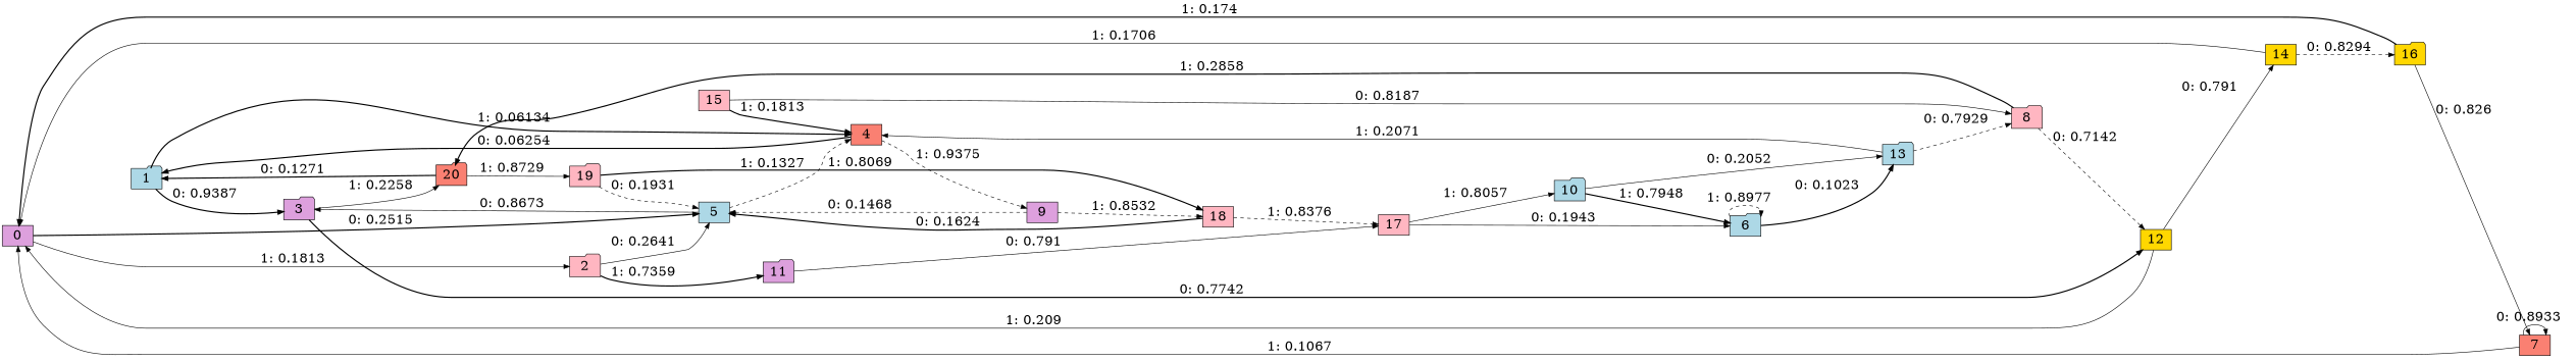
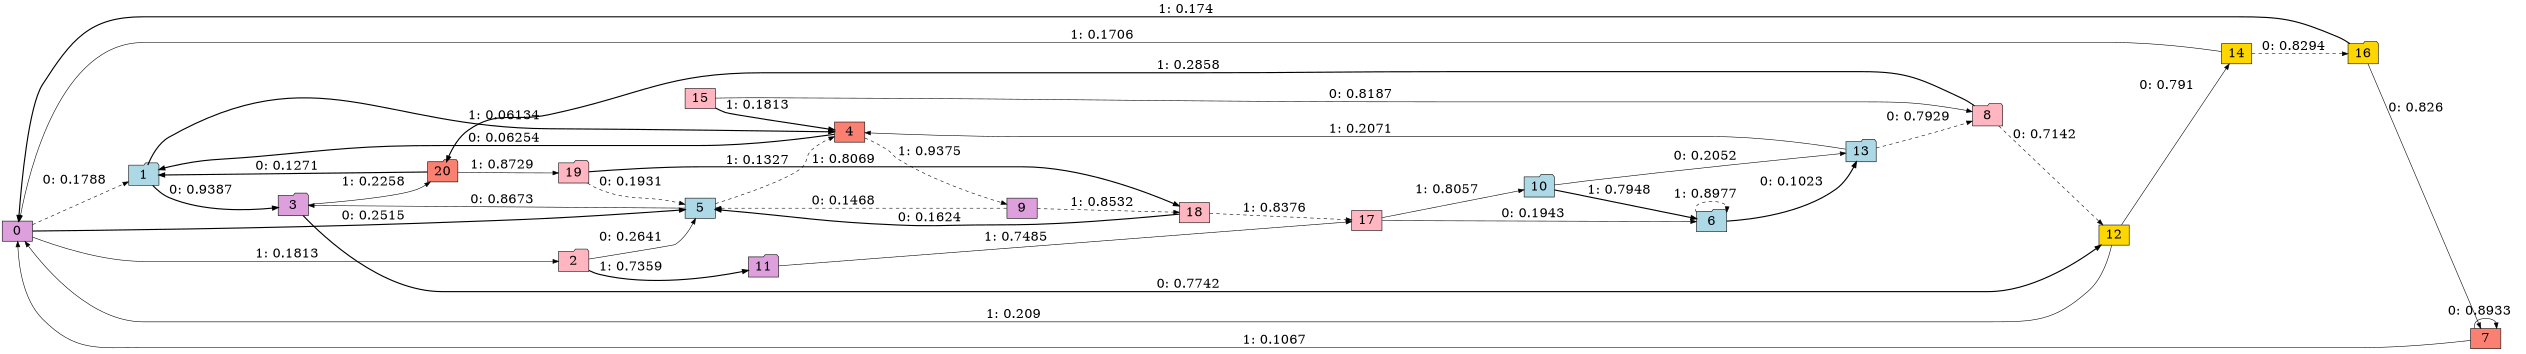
  digraph {
    rankdir=LR
    node [fillcolor=lightpink fontsize=24 shape=folder style=filled]
    edge [fontsize=24 style=solid]
    0 [fillcolor=plum shape=box]
    1 [fillcolor=lightblue]
    2
    5 [fillcolor=lightblue shape=box]
    3 [fillcolor=plum]
    4 [fillcolor=salmon shape=box]
    11 [fillcolor=plum]
    12 [fillcolor=gold shape=box]
    20 [fillcolor=salmon]
    9 [fillcolor=plum shape=box]
    17 [shape=box]
    14 [fillcolor=gold shape=box]
    19
    18 [shape=box]
    6 [fillcolor=lightblue]
    10 [fillcolor=lightblue]
    16 [fillcolor=gold]
    13 [fillcolor=lightblue]
    8
    7 [fillcolor=salmon shape=box]
    15 [shape=box]
+   0 -> 1 [label="0: 0.1788   " style=dashed]
    0 -> 2 [label="1: 0.1813   "]
    0 -> 5 [label="0: 0.2515   " style=bold]
    1 -> 3 [label="0: 0.9387   " style=bold]
    1 -> 4 [label="1: 0.06134  " style=bold]
    2 -> 5 [label="0: 0.2641   "]
    2 -> 11 [label="1: 0.7359   " style=bold]
    5 -> 3 [label="0: 0.8673   "]
    5 -> 4 [label="1: 0.1327   " style=dashed]
    3 -> 12 [label="0: 0.7742   " style=bold]
    3 -> 20 [label="1: 0.2258   "]
    4 -> 1 [label="0: 0.06254  " style=bold]
    4 -> 9 [label="1: 0.9375   " style=dashed]
-   11 -> 17 [label="0: 0.791    "]
+   11 -> 17 [label="1: 0.7485   "]
    12 -> 0 [label="1: 0.209    "]
    12 -> 14 [label="0: 0.791    "]
    20 -> 1 [label="0: 0.1271   " style=bold]
    20 -> 19 [label="1: 0.8729   "]
    9 -> 5 [label="0: 0.1468   " style=dashed]
    9 -> 18 [label="1: 0.8532   " style=dashed]
    17 -> 6 [label="0: 0.1943   "]
    17 -> 10 [label="1: 0.8057   "]
    14 -> 0 [label="1: 0.1706   "]
    14 -> 16 [label="0: 0.8294   " style=dashed]
    19 -> 5 [label="0: 0.1931   " style=dashed]
    19 -> 18 [label="1: 0.8069   " style=bold]
    18 -> 5 [label="0: 0.1624   " style=bold]
    18 -> 17 [label="1: 0.8376   " style=dashed]
    6 -> 6 [label="1: 0.8977   " style=dashed]
    6 -> 13 [label="0: 0.1023   " style=bold]
    10 -> 6 [label="1: 0.7948   " style=bold]
    10 -> 13 [label="0: 0.2052   "]
    16 -> 0 [label="1: 0.174    " style=bold]
    16 -> 7 [label="0: 0.826    "]
    13 -> 4 [label="1: 0.2071   "]
    13 -> 8 [label="0: 0.7929   " style=dashed]
    8 -> 12 [label="0: 0.7142   " style=dashed]
    8 -> 20 [label="1: 0.2858   " style=bold]
    7 -> 0 [label="1: 0.1067   "]
    7 -> 7 [label="0: 0.8933   "]
    15 -> 4 [label="1: 0.1813   " style=bold]
    15 -> 8 [label="0: 0.8187   "]
  }
